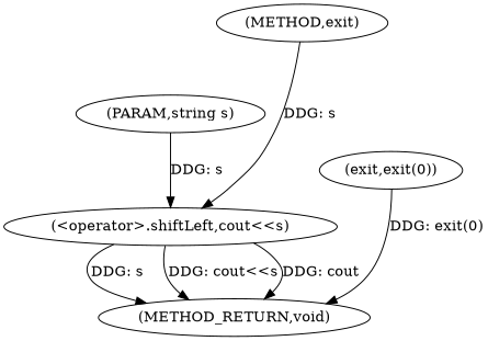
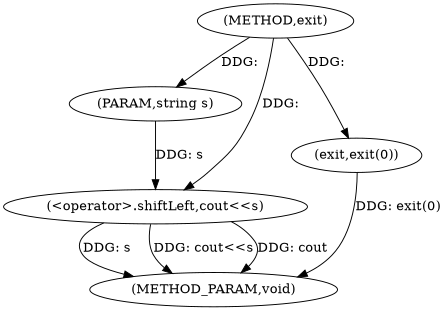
  digraph {
    fontname="DejaVu Serif"
    node [fontname="DejaVu Serif"]
    edge [fontname="DejaVu Serif"]
    n1 [label="(METHOD,exit)"]
    n2 [label="(PARAM,string s)"]
    n3 [label="(<operator>.shiftLeft,cout<<s)"]
    n4 [label="(exit,exit(0))"]
-   n5 [label="(METHOD_RETURN,void)"]
-   n1 -> n3 [label="DDG: s"]
+   n5 [label="(METHOD_PARAM,void)"]
+   n1 -> n2 [label="DDG: "]
+   n1 -> n3 [label="DDG: "]
+   n1 -> n4 [label="DDG: "]
    n2 -> n3 [label="DDG: s"]
    n3 -> n5 [label="DDG: s"]
    n3 -> n5 [label="DDG: cout<<s"]
    n3 -> n5 [label="DDG: cout"]
    n4 -> n5 [label="DDG: exit(0)"]
  }
